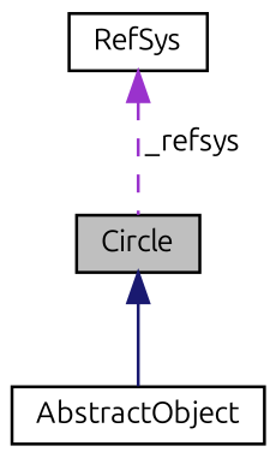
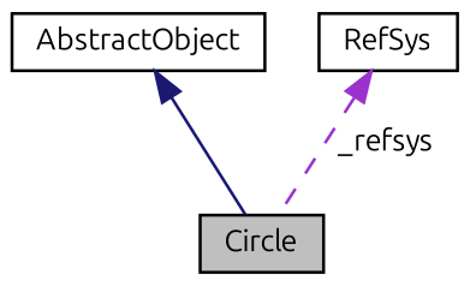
  digraph {
    fontname=Ubuntu
    node [color=black fillcolor=white fontname=Ubuntu fontsize=10 shape=record style=filled]
    edge [dir=back fontname=Ubuntu fontsize=10 labelfontname=Helvetica labelfontsize=10]
    n1 [fillcolor=grey75 fontcolor=black height=0.2 label=Circle width=0.4]
    n2 [height=0.2 label=AbstractObject width=0.4]
    n3 [height=0.2 label=RefSys width=0.4]
-   n1 -> n2 [color=midnightblue style=solid]
+   n2 -> n1 [color=midnightblue style=solid]
    n3 -> n1 [color=darkorchid3 label=" _refsys" style=dashed]
  }
